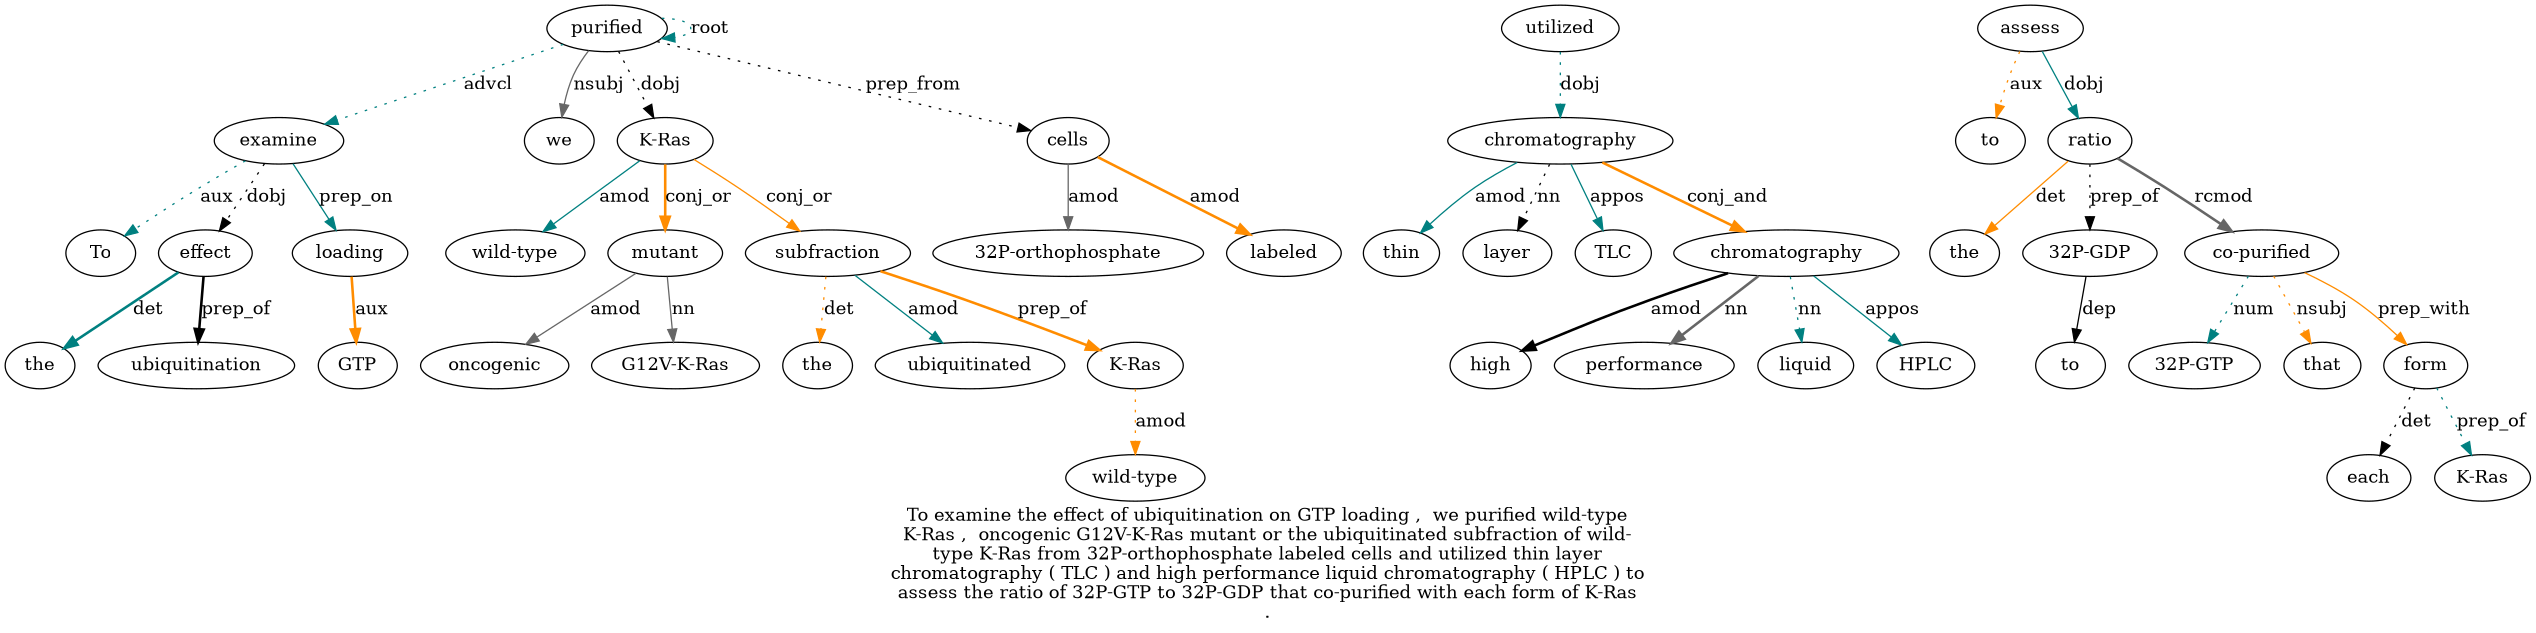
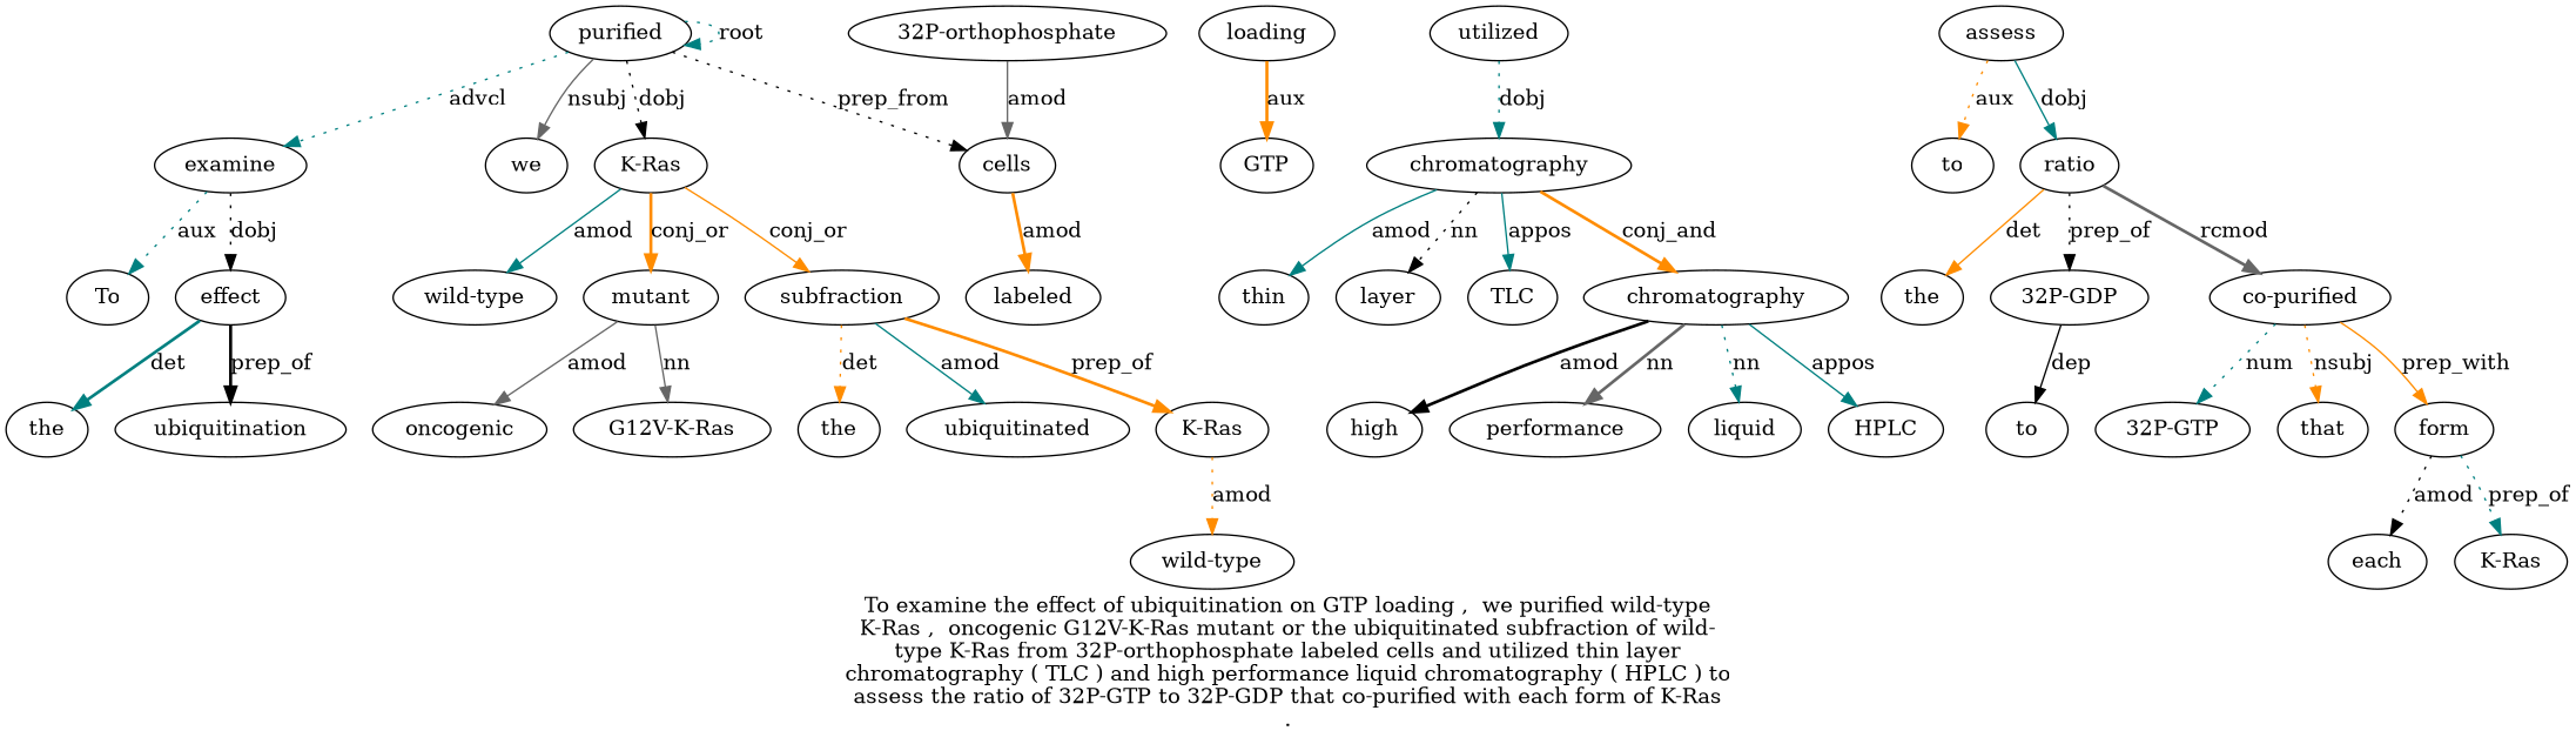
  digraph {
    label="To examine the effect of ubiquitination on GTP loading ,  we purified wild-type\nK-Ras ,  oncogenic G12V-K-Ras mutant or the ubiquitinated subfraction of wild-\ntype K-Ras from 32P-orthophosphate labeled cells and utilized thin layer\nchromatography ( TLC ) and high performance liquid chromatography ( HPLC ) to\nassess the ratio of 32P-GTP to 32P-GDP that co-purified with each form of K-Ras\n."
    node [fillcolor=white style=filled]
    edge [color=teal style=dotted]
    n1 [label=examine]
    n2 [label=To]
    n3 [label=effect]
    n4 [label=loading]
    n5 [label=the]
    n6 [label=ubiquitination]
    n7 [label=GTP]
    n8 [label=purified]
    n9 [label=we]
    n10 [label="K-Ras"]
    n11 [label=cells]
    n12 [label="wild-type"]
    n13 [label=mutant]
    n14 [label=subfraction]
    n15 [label="32P-orthophosphate"]
    n16 [label=labeled]
    n17 [label=utilized]
    n18 [label=chromatography]
    n19 [label=oncogenic]
    n20 [label="G12V-K-Ras"]
    n21 [label=the]
    n22 [label=ubiquitinated]
    n23 [label="K-Ras"]
    n24 [label="wild-type"]
    n25 [label=thin]
    n26 [label=layer]
    n27 [label=TLC]
    n28 [label=chromatography]
    n29 [label=assess]
    n30 [label=to]
    n31 [label=ratio]
    n32 [label=high]
    n33 [label=performance]
    n34 [label=liquid]
    n35 [label=HPLC]
    n36 [label=the]
    n37 [label="32P-GDP"]
    n38 [label="co-purified"]
    n39 [label=to]
    n40 [label="32P-GTP"]
    n41 [label=that]
    n42 [label=form]
    n43 [label=each]
    n44 [label="K-Ras"]
    n1 -> n2 [label=aux]
    n1 -> n3 [color=black label=dobj]
-   n1 -> n4 [label=prep_on style=solid]
    n3 -> n5 [label=det style=bold]
    n3 -> n6 [color=black label=prep_of style=bold]
    n4 -> n7 [color=darkorange label=aux style=bold]
    n8 -> n1 [label=advcl]
    n8 -> n8 [label=root]
    n8 -> n9 [color=gray40 label=nsubj style=solid]
    n8 -> n10 [color=black label=dobj]
    n8 -> n11 [color=black label=prep_from]
    n10 -> n12 [label=amod style=solid]
    n10 -> n13 [color=darkorange label=conj_or style=bold]
    n10 -> n14 [color=darkorange label=conj_or style=solid]
-   n11 -> n15 [color=gray40 label=amod style=solid]
+   n15 -> n11 [color=gray40 label=amod style=solid]
    n11 -> n16 [color=darkorange label=amod style=bold]
    n13 -> n19 [color=gray40 label=amod style=solid]
    n13 -> n20 [color=gray40 label=nn style=solid]
    n14 -> n21 [color=darkorange label=det]
    n14 -> n22 [label=amod style=solid]
    n14 -> n23 [color=darkorange label=prep_of style=bold]
    n17 -> n18 [label=dobj]
    n18 -> n25 [label=amod style=solid]
    n18 -> n26 [color=black label=nn]
    n18 -> n27 [label=appos style=solid]
    n18 -> n28 [color=darkorange label=conj_and style=bold]
    n23 -> n24 [color=darkorange label=amod]
    n28 -> n32 [color=black label=amod style=bold]
    n28 -> n33 [color=gray40 label=nn style=bold]
    n28 -> n34 [label=nn]
    n28 -> n35 [label=appos style=solid]
    n29 -> n30 [color=darkorange label=aux]
    n29 -> n31 [label=dobj style=solid]
    n31 -> n36 [color=darkorange label=det style=solid]
    n31 -> n37 [color=black label=prep_of]
    n31 -> n38 [color=gray40 label=rcmod style=bold]
    n37 -> n39 [color=black label=dep style=solid]
    n38 -> n40 [label=num]
    n38 -> n41 [color=darkorange label=nsubj]
    n38 -> n42 [color=darkorange label=prep_with style=solid]
-   n42 -> n43 [color=black label=det]
+   n42 -> n43 [color=black label=amod]
    n42 -> n44 [label=prep_of]
  }
